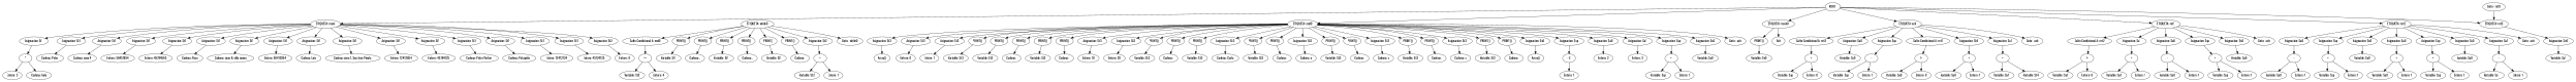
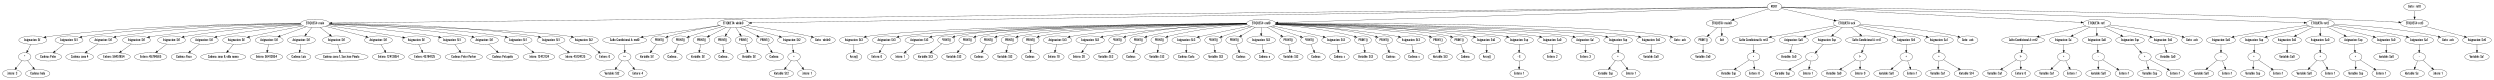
  digraph {
    fontname=Oswald
    node [fontname=Oswald]
    edge [fontname=Oswald]
    n1 [label="ROOT "]
    n2 [label="ETIQUETA: main"]
    n3 [label="ETIQUETA: while0"]
    n4 [label="ETIQUETA: end0"]
    n5 [label="ETIQUETA: main0"]
    n6 [label="ETIQUETA: ack"]
    n7 [label="ETIQUETA: ret1"]
    n8 [label="ETIQUETA: ret2"]
    n9 [label="ETIQUETA: ret3"]
    n10 [label="Asignacion: $t1"]
    n11 [label="Asignacion: $t1"]
    n12 [label="Asignacion: $t1"]
    n13 [label="Asignacion: $t1"]
    n14 [label="Asignacion: $t1"]
    n15 [label="Asignacion: $t1"]
    n16 [label="Asignacion: $t1"]
    n17 [label="Asignacion: $t1"]
    n18 [label="Asignacion: $t1"]
    n19 [label="Asignacion: $t1"]
    n20 [label="Asignacion: $t1"]
    n21 [label="Asignacion: $t1"]
    n22 [label="Asignacion: $t1"]
    n23 [label="Asignacion: $t1"]
    n24 [label="Asignacion: $t1"]
    n25 [label="Asignacion: $t1"]
    n26 [label="Asignacion: $t2"]
    n27 [label="Salto Condicional A: end0"]
    n28 [label="PRINT()"]
    n29 [label="PRINT()"]
    n30 [label="PRINT()"]
    n31 [label="PRINT()"]
    n32 [label="PRINT()"]
    n33 [label="PRINT()"]
    n34 [label="Asignacion: $t2"]
    n35 [label="Goto:  while0"]
    n36 [label="Asignacion: $t3"]
    n37 [label="Asignacion: $t3"]
    n38 [label="Asignacion: $t3"]
    n39 [label="PRINT()"]
    n40 [label="PRINT()"]
    n41 [label="PRINT()"]
    n42 [label="PRINT()"]
    n43 [label="PRINT()"]
    n44 [label="Asignacion: $t3"]
    n45 [label="Asignacion: $t3"]
    n46 [label="PRINT()"]
    n47 [label="PRINT()"]
    n48 [label="PRINT()"]
    n49 [label="Asignacion: $t3"]
    n50 [label="PRINT()"]
    n51 [label="PRINT()"]
    n52 [label="Asignacion: $t3"]
    n53 [label="PRINT()"]
    n54 [label="PRINT()"]
    n55 [label="Asignacion: $t3"]
    n56 [label="PRINT()"]
    n57 [label="PRINT()"]
    n58 [label="Asignacion: $t3"]
    n59 [label="PRINT()"]
    n60 [label="PRINT()"]
    n61 [label="Asignacion: $s0"]
    n62 [label="Asignacion: $sp"]
    n63 [label="Asignacion: $a0"]
    n64 [label="Asignacion: $a1"]
    n65 [label="Asignacion: $sp"]
    n66 [label="Asignacion: $s0"]
    n67 [label="Goto:  ack"]
    n68 [label="PRINT()"]
    n69 [label=Exit]
    n70 [label="Salto Condicional A: ret3"]
    n71 [label="Asignacion: $a0"]
    n72 [label="Asignacion: $sp"]
    n73 [label="Salto Condicional A: ret1"]
    n74 [label="Asignacion: $t4"]
    n75 [label="Asignacion: $a1"]
    n76 [label="Goto:  ack"]
    n77 [label="Salto Condicional A: ret2"]
    n78 [label="Asignacion: $a1"]
    n79 [label="Asignacion: $a0"]
    n80 [label="Asignacion: $sp"]
    n81 [label="Asignacion: $s0"]
    n82 [label="Goto:  ack"]
    n83 [label="Asignacion: $a0"]
    n84 [label="Asignacion: $sp"]
    n85 [label="Asignacion: $s0"]
    n86 [label="Asignacion: $a0"]
    n87 [label="Asignacion: $sp"]
    n88 [label="Asignacion: $s0"]
    n89 [label="Asignacion: $a1"]
    n90 [label="Goto:  ack"]
    n91 [label="Asignacion: $v0"]
    n92 [label=" * "]
    n93 [label="Cadena: Peter"]
    n94 [label="Cadena: zona 4"]
    n95 [label="Entero: 56457854"]
    n96 [label="Entero: 45784565"]
    n97 [label="Cadena: Paco"]
    n98 [label="Cadena: zona 8, villa nueva"]
    n99 [label="Entero: 56412854"]
    n100 [label="Cadena: Luis"]
    n101 [label="Cadena: zona 1, San Jose Pinula "]
    n102 [label="Entero: 12412854"]
    n103 [label="Entero: 45784125"]
    n104 [label="Cadena: Peter Parker"]
    n105 [label="Cadena: Petapolis"]
    n106 [label="Entero: 12412124"]
    n107 [label="Entero: 45124125"]
    n108 [label="Entero: 0"]
    n109 [label="Entero: 3"]
    n110 [label="Cadena: hola"]
    n111 [label=" >= "]
    n112 [label="Variable: $t1"]
    n113 [label="Cadena: ,"]
    n114 [label="Variable: $t1"]
    n115 [label="Cadena: ,"]
    n116 [label="Variable: $t1"]
    n117 [label="Cadena: \n"]
    n118 [label=" + "]
    n119 [label="Variable: $t2"]
    n120 [label="Entero: 4"]
    n121 [label="Variable: $t2"]
    n122 [label="Entero: 1"]
    n123 [label="Array()"]
    n124 [label="Entero: 0"]
    n125 [label="Entero: 1"]
    n126 [label="Variable: $t3"]
    n127 [label="Variable: $t3"]
    n128 [label="Cadena: \n"]
    n129 [label="Variable: $t3"]
    n130 [label="Cadena: \n"]
    n131 [label="Entero: 10"]
    n132 [label="Entero: 20"]
    n133 [label="Variable: $t3"]
    n134 [label="Cadena: \n"]
    n135 [label="Variable: $t3"]
    n136 [label="Cadena: Carla"]
    n137 [label="Variable: $t3"]
    n138 [label="Cadena: \n"]
    n139 [label="Cadena: o"]
    n140 [label="Variable: $t3"]
    n141 [label="Cadena: \n"]
    n142 [label="Cadena: s"]
    n143 [label="Variable: $t3"]
    n144 [label="Cadena: \n"]
    n145 [label="Cadena: s"]
    n146 [label="Variable: $t3"]
    n147 [label="Cadena: \n"]
    n148 [label="Array()"]
    n149 [label=" - E "]
    n150 [label="Entero: 2"]
    n151 [label="Entero: 3"]
    n152 [label=" + "]
    n153 [label="Variable: $a0"]
    n154 [label="Entero: 1"]
    n155 [label="Variable: $sp"]
    n156 [label="Entero: 1"]
    n157 [label="Variable: $v0"]
    n158 [label=" < "]
    n159 [label="Variable: $s0"]
    n160 [label=" - "]
    n161 [label=" != "]
    n162 [label=" + "]
    n163 [label=" + "]
    n164 [label="Variable: $sp"]
    n165 [label="Entero: 0"]
    n166 [label="Variable: $sp"]
    n167 [label="Entero: 1"]
    n168 [label="Variable: $a0"]
    n169 [label="Entero: 0"]
    n170 [label="Variable: $a0"]
    n171 [label="Entero: 1"]
    n172 [label="Variable: $a1"]
    n173 [label="Variable: $t4"]
    n174 [label=" != "]
    n175 [label=" + "]
    n176 [label=" - "]
    n177 [label=" + "]
    n178 [label="Variable: $a0"]
    n179 [label="Variable: $a1"]
    n180 [label="Entero: 0"]
    n181 [label="Variable: $a1"]
    n182 [label="Entero: 1"]
    n183 [label="Variable: $a0"]
    n184 [label="Entero: 1"]
    n185 [label="Variable: $sp"]
    n186 [label="Entero: 1"]
    n187 [label=" - "]
    n188 [label=" + "]
    n189 [label="Variable: $a0"]
    n190 [label=" + "]
    n191 [label=" + "]
    n192 [label="Variable: $a0"]
    n193 [label=" - "]
    n194 [label="Variable: $a0"]
    n195 [label="Entero: 1"]
    n196 [label="Variable: $sp"]
    n197 [label="Entero: 1"]
    n198 [label="Variable: $a0"]
    n199 [label="Entero: 1"]
    n200 [label="Variable: $sp"]
    n201 [label="Entero: 1"]
    n202 [label="Variable: $a1"]
    n203 [label="Entero: 1"]
    n204 [label="Variable: $a1"]
    n205 [label="Goto:  ret0"]
    n1 -> n2
+   n1 -> n3
    n1 -> n4
    n1 -> n5
    n1 -> n6
    n1 -> n7
    n1 -> n8
    n1 -> n9
    n2 -> n10
    n2 -> n11
    n2 -> n12
    n2 -> n13
    n2 -> n14
    n2 -> n15
    n2 -> n16
    n2 -> n17
    n2 -> n18
    n2 -> n19
    n2 -> n20
    n2 -> n21
    n2 -> n22
    n2 -> n23
    n2 -> n24
    n2 -> n25
    n2 -> n26
    n3 -> n27
    n3 -> n28
    n3 -> n29
    n3 -> n30
    n3 -> n31
    n3 -> n32
    n3 -> n33
    n3 -> n34
    n3 -> n35
    n4 -> n36
    n4 -> n37
    n4 -> n38
    n4 -> n39
    n4 -> n40
    n4 -> n41
    n4 -> n42
    n4 -> n43
    n4 -> n44
    n4 -> n45
    n4 -> n46
    n4 -> n47
    n4 -> n48
    n4 -> n49
    n4 -> n50
    n4 -> n51
    n4 -> n52
    n4 -> n53
    n4 -> n54
    n4 -> n55
    n4 -> n56
    n4 -> n57
    n4 -> n58
    n4 -> n59
    n4 -> n60
    n4 -> n61
    n4 -> n62
    n4 -> n63
    n4 -> n64
    n4 -> n65
    n4 -> n66
    n4 -> n67
    n5 -> n68
    n5 -> n69
    n6 -> n70
    n6 -> n71
    n6 -> n72
    n6 -> n73
    n6 -> n74
    n6 -> n75
    n6 -> n76
    n7 -> n77
    n7 -> n78
    n7 -> n79
    n7 -> n80
    n7 -> n81
    n7 -> n82
    n8 -> n83
    n8 -> n84
    n8 -> n85
    n8 -> n86
    n8 -> n87
    n8 -> n88
    n8 -> n89
    n8 -> n90
    n9 -> n91
    n10 -> n92
    n11 -> n93
    n12 -> n94
    n13 -> n95
    n14 -> n96
    n15 -> n97
    n16 -> n98
    n17 -> n99
    n18 -> n100
    n19 -> n101
    n20 -> n102
    n21 -> n103
    n22 -> n104
    n23 -> n105
    n24 -> n106
    n25 -> n107
    n26 -> n108
    n27 -> n111
    n28 -> n112
    n29 -> n113
    n30 -> n114
    n31 -> n115
    n32 -> n116
    n33 -> n117
    n34 -> n118
    n36 -> n123
    n37 -> n124
    n38 -> n125
    n39 -> n126
    n40 -> n127
    n41 -> n128
    n42 -> n129
    n43 -> n130
    n44 -> n131
    n45 -> n132
    n46 -> n133
    n47 -> n134
    n48 -> n135
    n49 -> n136
    n50 -> n137
    n51 -> n138
    n52 -> n139
    n53 -> n140
    n54 -> n141
    n55 -> n142
    n56 -> n143
    n57 -> n144
    n58 -> n145
    n59 -> n146
    n60 -> n147
    n61 -> n148
    n62 -> n149
    n63 -> n150
    n64 -> n151
    n65 -> n152
    n66 -> n153
    n68 -> n157
    n70 -> n158
    n71 -> n159
    n72 -> n160
    n73 -> n161
    n74 -> n162
    n75 -> n163
    n77 -> n174
    n78 -> n175
    n79 -> n176
    n80 -> n177
    n81 -> n178
    n83 -> n187
    n84 -> n188
    n85 -> n189
    n86 -> n190
    n87 -> n191
    n88 -> n192
    n89 -> n193
    n91 -> n204
    n92 -> n109
    n92 -> n110
    n111 -> n119
    n111 -> n120
    n118 -> n121
    n118 -> n122
    n149 -> n154
    n152 -> n155
    n152 -> n156
    n158 -> n164
    n158 -> n165
    n160 -> n166
    n160 -> n167
    n161 -> n168
    n161 -> n169
    n162 -> n170
    n162 -> n171
    n163 -> n172
    n163 -> n173
    n174 -> n179
    n174 -> n180
    n175 -> n181
    n175 -> n182
    n176 -> n183
    n176 -> n184
    n177 -> n185
    n177 -> n186
    n187 -> n194
    n187 -> n195
    n188 -> n196
    n188 -> n197
    n190 -> n198
    n190 -> n199
    n191 -> n200
    n191 -> n201
    n193 -> n202
    n193 -> n203
    n205 -> n9
  }
